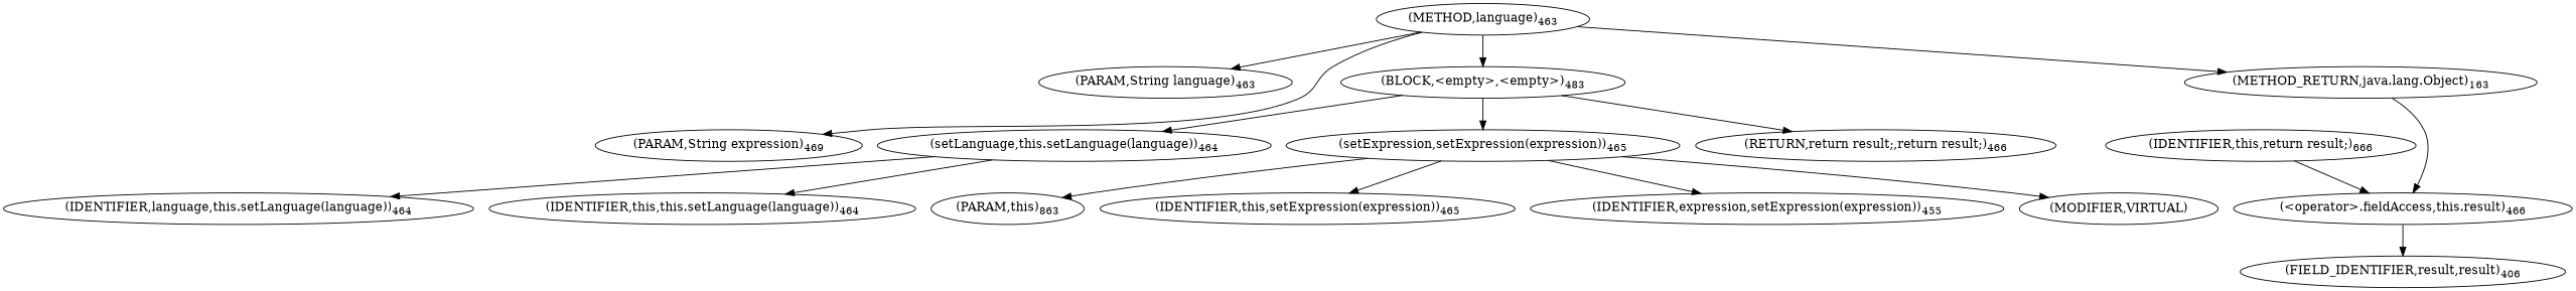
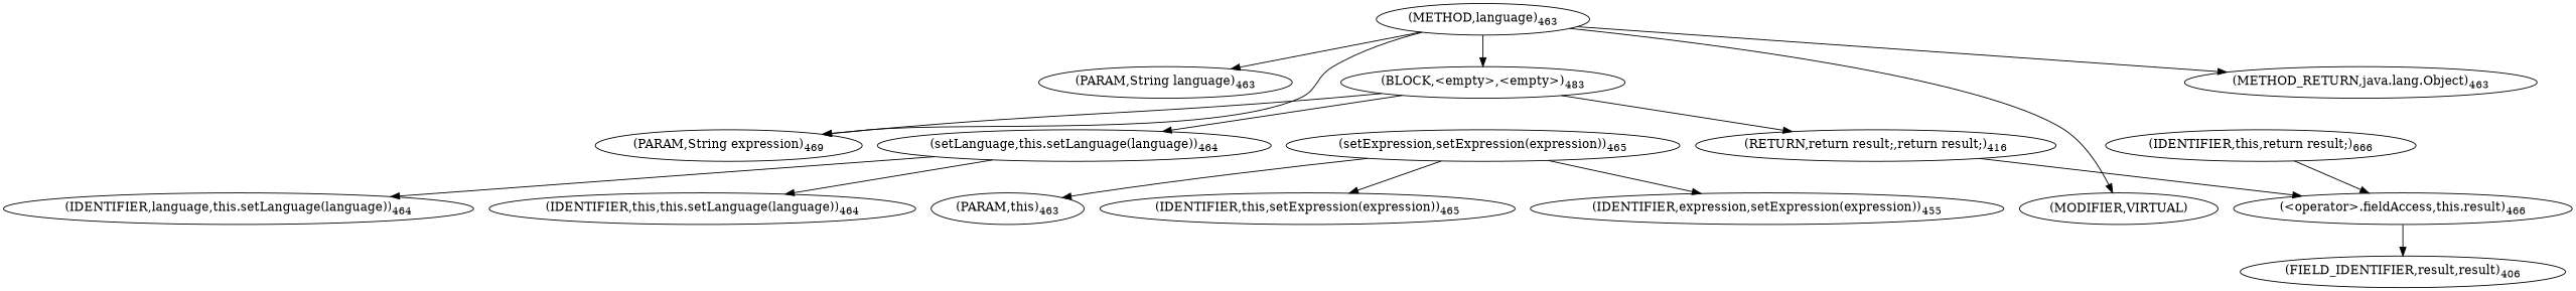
  digraph {
    n1 [label=<(METHOD,language)<SUB>463</SUB>>]
    n2 [label=<(PARAM,String language)<SUB>463</SUB>>]
    n3 [label=<(PARAM,String expression)<SUB>469</SUB>>]
    n4 [label=<(BLOCK,&lt;empty&gt;,&lt;empty&gt;)<SUB>483</SUB>>]
    n5 [label=<(MODIFIER,VIRTUAL)>]
-   n6 [label=<(METHOD_RETURN,java.lang.Object)<SUB>163</SUB>>]
-   n7 [label=<(PARAM,this)<SUB>863</SUB>>]
+   n6 [label=<(METHOD_RETURN,java.lang.Object)<SUB>463</SUB>>]
+   n7 [label=<(PARAM,this)<SUB>463</SUB>>]
    n8 [label=<(setLanguage,this.setLanguage(language))<SUB>464</SUB>>]
    n9 [label=<(setExpression,setExpression(expression))<SUB>465</SUB>>]
-   n10 [label=<(RETURN,return result;,return result;)<SUB>466</SUB>>]
+   n10 [label=<(RETURN,return result;,return result;)<SUB>416</SUB>>]
    n11 [label=<(IDENTIFIER,this,this.setLanguage(language))<SUB>464</SUB>>]
    n12 [label=<(IDENTIFIER,language,this.setLanguage(language))<SUB>464</SUB>>]
    n13 [label=<(IDENTIFIER,this,setExpression(expression))<SUB>465</SUB>>]
    n14 [label=<(IDENTIFIER,expression,setExpression(expression))<SUB>455</SUB>>]
    n15 [label=<(&lt;operator&gt;.fieldAccess,this.result)<SUB>466</SUB>>]
    n16 [label=<(FIELD_IDENTIFIER,result,result)<SUB>406</SUB>>]
    n17 [label=<(IDENTIFIER,this,return result;)<SUB>666</SUB>>]
    n1 -> n2
    n1 -> n3
    n1 -> n4
-   n9 -> n5
+   n1 -> n5
    n1 -> n6
    n4 -> n8
-   n4 -> n9
+   n4 -> n3
    n4 -> n10
    n8 -> n11
    n8 -> n12
    n9 -> n7
    n9 -> n13
    n9 -> n14
-   n6 -> n15
+   n10 -> n15
    n15 -> n16
    n17 -> n15
  }
